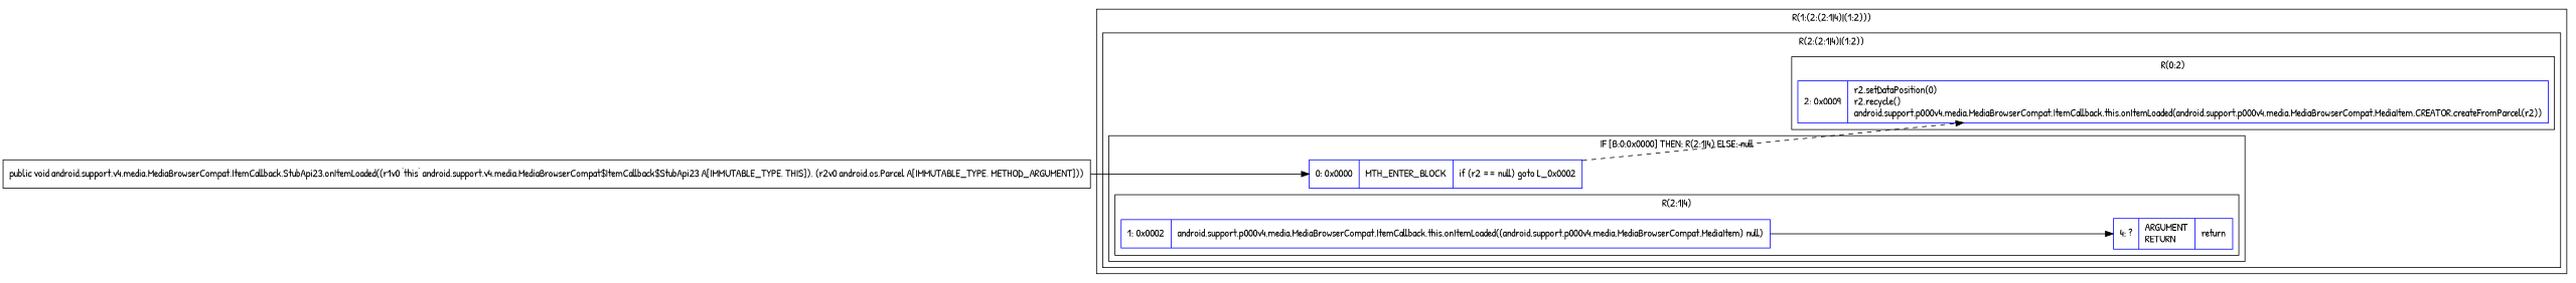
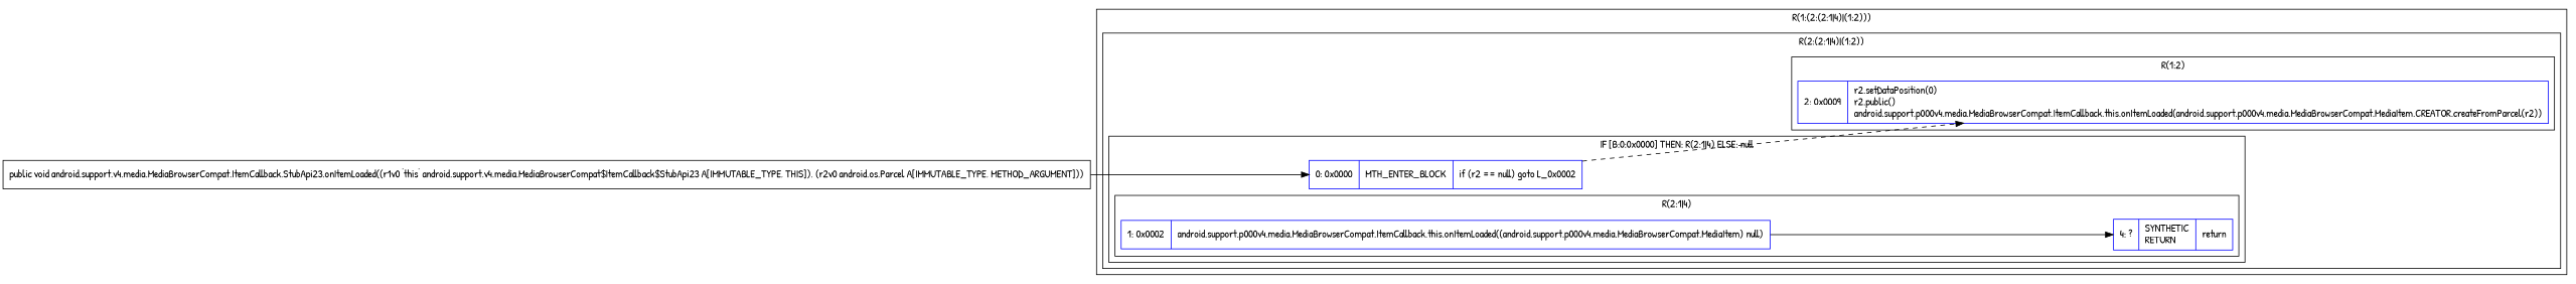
  digraph {
    fontname="Patrick Hand"
    rankdir=LR
    node [color=blue fontname="Patrick Hand" shape=record]
    edge [fontname="Patrick Hand"]
    n1 [label="{1\:\ 0x0002|android.support.p000v4.media.MediaBrowserCompat.ItemCallback.this.onItemLoaded((android.support.p000v4.media.MediaBrowserCompat.MediaItem) null)\l}"]
-   n2 [label="{4\:\ ?|ARGUMENT\lRETURN\l|return\l}"]
+   n2 [label="{4\:\ ?|SYNTHETIC\lRETURN\l|return\l}"]
    n3 [label="{0\:\ 0x0000|MTH_ENTER_BLOCK\l|if (r2 == null) goto L_0x0002\l}"]
-   n4 [label="{2\:\ 0x0009|r2.setDataPosition(0)\lr2.recycle()\landroid.support.p000v4.media.MediaBrowserCompat.ItemCallback.this.onItemLoaded(android.support.p000v4.media.MediaBrowserCompat.MediaItem.CREATOR.createFromParcel(r2))\l}"]
+   n4 [label="{2\:\ 0x0009|r2.setDataPosition(0)\lr2.public()\landroid.support.p000v4.media.MediaBrowserCompat.ItemCallback.this.onItemLoaded(android.support.p000v4.media.MediaBrowserCompat.MediaItem.CREATOR.createFromParcel(r2))\l}"]
    n5 [label="{public void android.support.v4.media.MediaBrowserCompat.ItemCallback.StubApi23.onItemLoaded((r1v0 'this' android.support.v4.media.MediaBrowserCompat$ItemCallback$StubApi23 A[IMMUTABLE_TYPE, THIS]), (r2v0 android.os.Parcel A[IMMUTABLE_TYPE, METHOD_ARGUMENT])) }" color=""]
    subgraph cluster_1 {
      label="R(1:(2:(2:1|4)|(1:2)))"
      subgraph cluster_2 {
        label="R(2:(2:1|4)|(1:2))"
        subgraph cluster_3 {
          label="IF [B:0:0x0000] THEN: R(2:1|4) ELSE: null"
          n3
          subgraph cluster_4 {
            label="R(2:1|4)"
            n1
            n2
          }
        }
        subgraph cluster_5 {
-         label="R(0:2)"
+         label="R(1:2)"
          n4
        }
      }
    }
    n1 -> n2
    n3 -> n4 [style=dashed]
    n5 -> n3
  }
